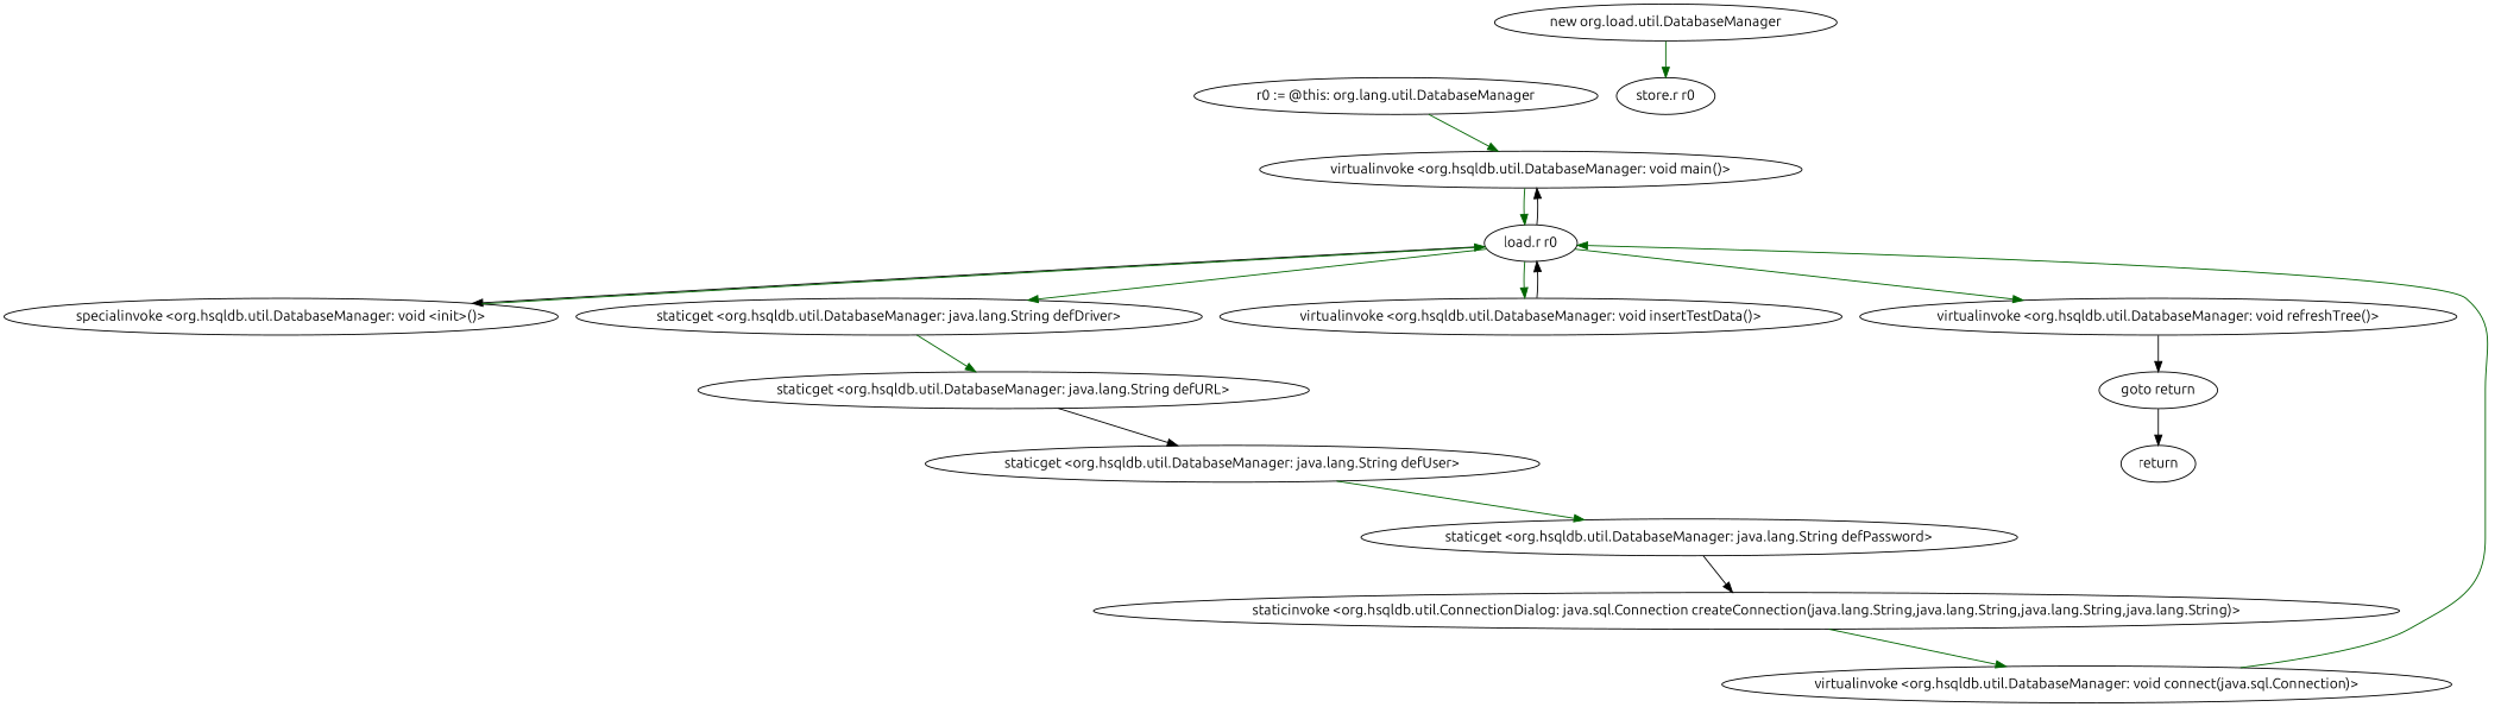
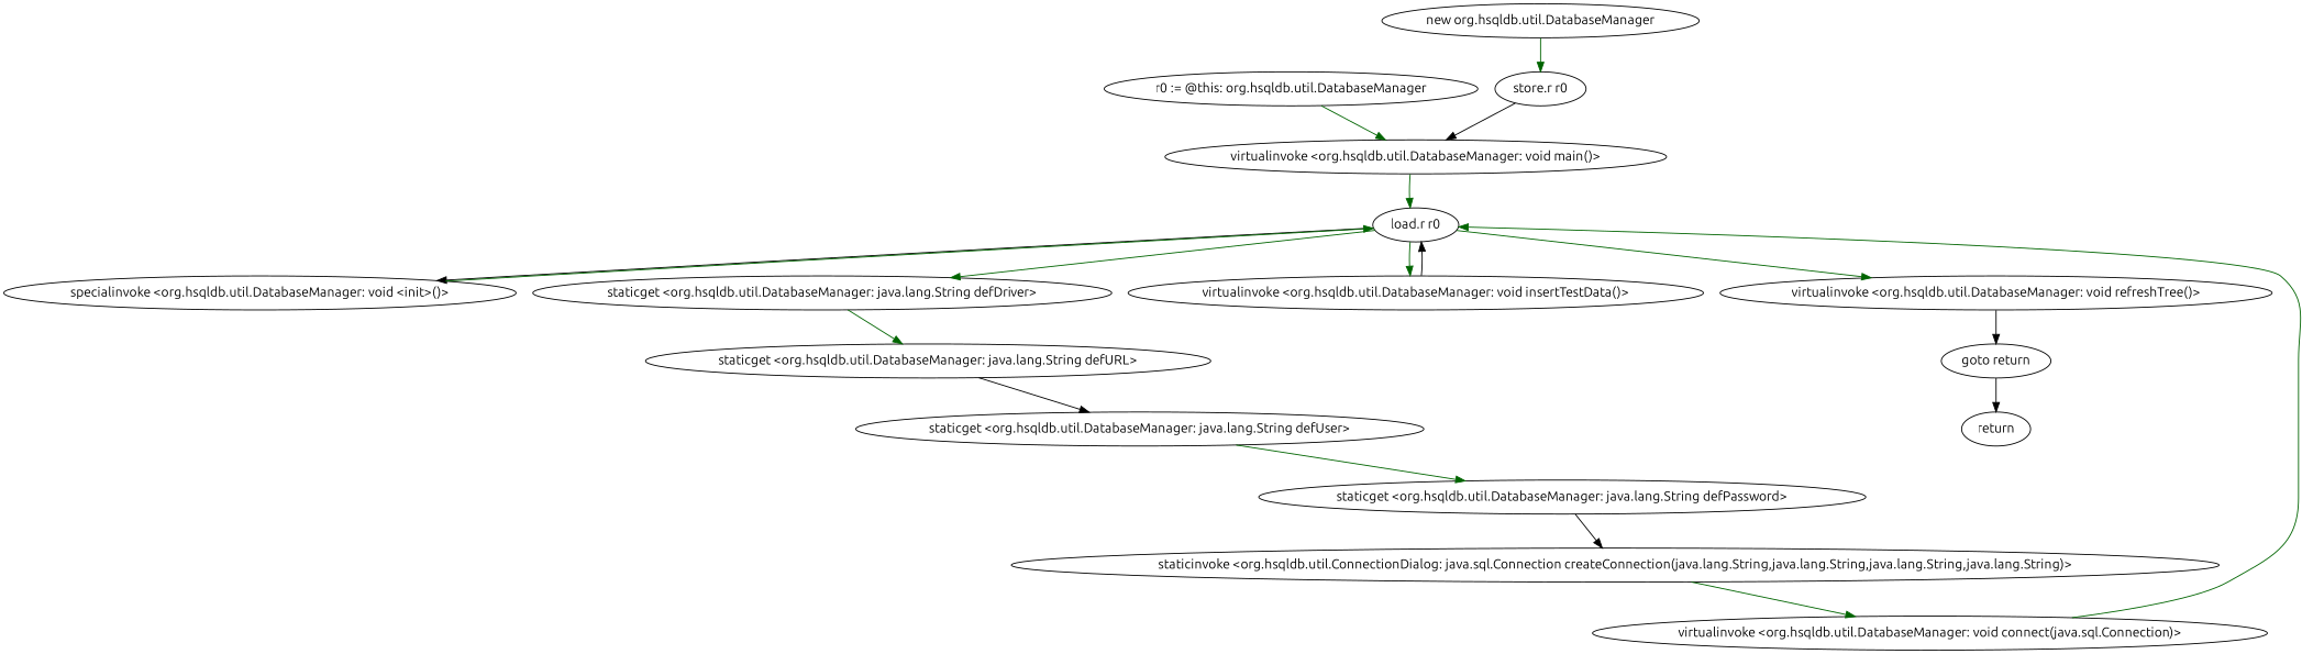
  digraph {
    fontname=Ubuntu
    node [fontname=Ubuntu]
    edge [color=darkgreen fontname=Ubuntu]
-   "r0 := @this: org.hsqldb.util.DatabaseManager" [label="r0 := @this: org.lang.util.DatabaseManager"]
+   "r0 := @this: org.hsqldb.util.DatabaseManager"
    "virtualinvoke <org.hsqldb.util.DatabaseManager: void main()>"
-   "new org.hsqldb.util.DatabaseManager" [label="new org.load.util.DatabaseManager"]
+   "new org.hsqldb.util.DatabaseManager"
    "store.r r0"
    "load.r r0"
    "specialinvoke <org.hsqldb.util.DatabaseManager: void <init>()>"
    "staticget <org.hsqldb.util.DatabaseManager: java.lang.String defDriver>"
    "virtualinvoke <org.hsqldb.util.DatabaseManager: void insertTestData()>"
    "virtualinvoke <org.hsqldb.util.DatabaseManager: void refreshTree()>"
    "staticget <org.hsqldb.util.DatabaseManager: java.lang.String defURL>"
    "goto return"
    "staticget <org.hsqldb.util.DatabaseManager: java.lang.String defUser>"
    "staticget <org.hsqldb.util.DatabaseManager: java.lang.String defPassword>"
    "staticinvoke <org.hsqldb.util.ConnectionDialog: java.sql.Connection createConnection(java.lang.String,java.lang.String,java.lang.String,java.lang.String)>"
    "virtualinvoke <org.hsqldb.util.DatabaseManager: void connect(java.sql.Connection)>"
    return
    "r0 := @this: org.hsqldb.util.DatabaseManager" -> "virtualinvoke <org.hsqldb.util.DatabaseManager: void main()>"
    "virtualinvoke <org.hsqldb.util.DatabaseManager: void main()>" -> "load.r r0"
    "new org.hsqldb.util.DatabaseManager" -> "store.r r0"
-   "load.r r0" -> "virtualinvoke <org.hsqldb.util.DatabaseManager: void main()>" [color=black]
+   "store.r r0" -> "virtualinvoke <org.hsqldb.util.DatabaseManager: void main()>" [color=black]
    "load.r r0" -> "specialinvoke <org.hsqldb.util.DatabaseManager: void <init>()>" [color=black]
    "load.r r0" -> "staticget <org.hsqldb.util.DatabaseManager: java.lang.String defDriver>"
    "load.r r0" -> "virtualinvoke <org.hsqldb.util.DatabaseManager: void insertTestData()>"
    "load.r r0" -> "virtualinvoke <org.hsqldb.util.DatabaseManager: void refreshTree()>"
    "specialinvoke <org.hsqldb.util.DatabaseManager: void <init>()>" -> "load.r r0"
    "staticget <org.hsqldb.util.DatabaseManager: java.lang.String defDriver>" -> "staticget <org.hsqldb.util.DatabaseManager: java.lang.String defURL>"
    "virtualinvoke <org.hsqldb.util.DatabaseManager: void insertTestData()>" -> "load.r r0" [color=black]
    "virtualinvoke <org.hsqldb.util.DatabaseManager: void refreshTree()>" -> "goto return" [color=black]
    "staticget <org.hsqldb.util.DatabaseManager: java.lang.String defURL>" -> "staticget <org.hsqldb.util.DatabaseManager: java.lang.String defUser>" [color=black]
    "goto return" -> return [color=black]
    "staticget <org.hsqldb.util.DatabaseManager: java.lang.String defUser>" -> "staticget <org.hsqldb.util.DatabaseManager: java.lang.String defPassword>"
    "staticget <org.hsqldb.util.DatabaseManager: java.lang.String defPassword>" -> "staticinvoke <org.hsqldb.util.ConnectionDialog: java.sql.Connection createConnection(java.lang.String,java.lang.String,java.lang.String,java.lang.String)>" [color=black]
    "staticinvoke <org.hsqldb.util.ConnectionDialog: java.sql.Connection createConnection(java.lang.String,java.lang.String,java.lang.String,java.lang.String)>" -> "virtualinvoke <org.hsqldb.util.DatabaseManager: void connect(java.sql.Connection)>"
    "virtualinvoke <org.hsqldb.util.DatabaseManager: void connect(java.sql.Connection)>" -> "load.r r0"
  }
